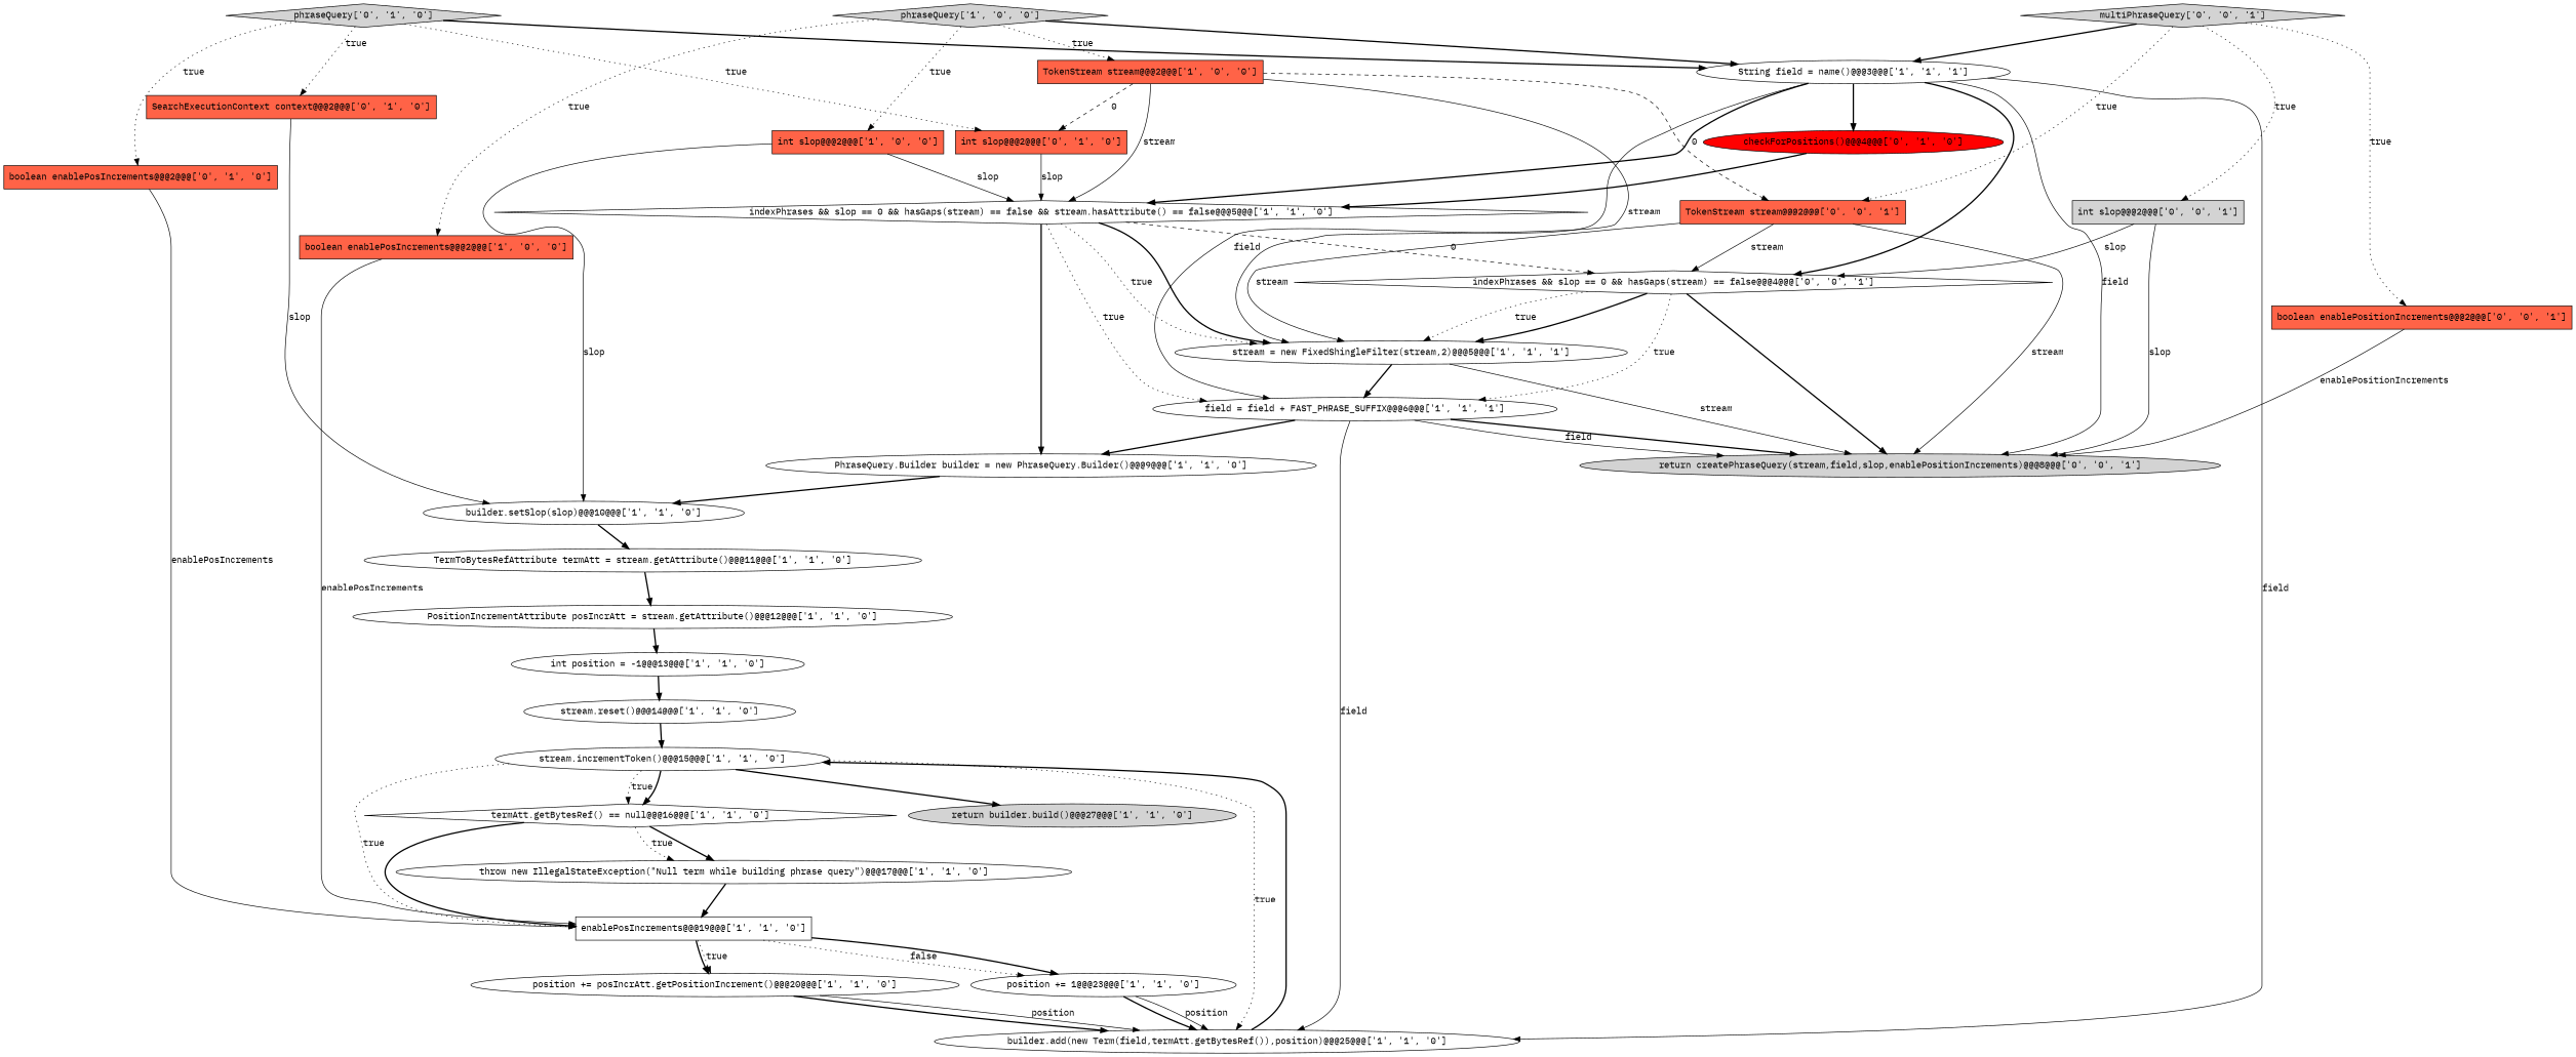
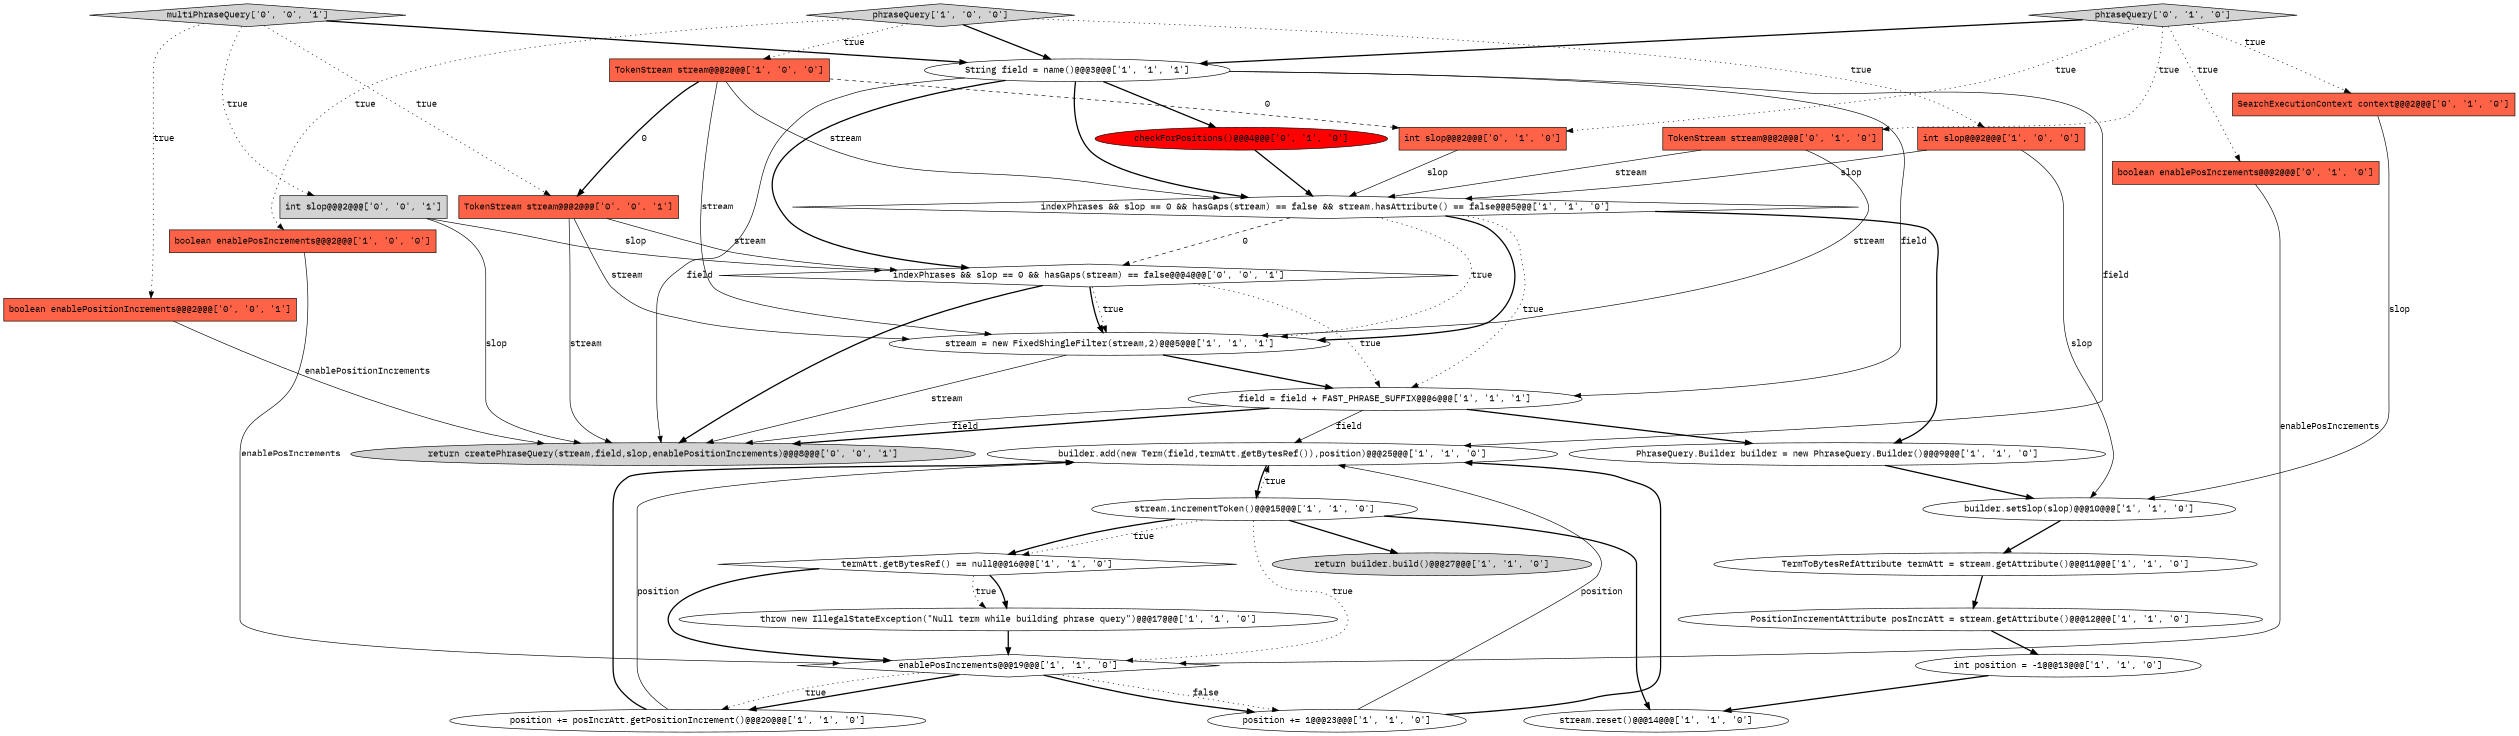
  digraph {
    fontname="IBM Plex Mono"
    node [fillcolor=white fontname="IBM Plex Mono" shape=ellipse style=filled]
    edge [fontname="IBM Plex Mono" style=bold]
    n1 [fillcolor=lightgray label="phraseQuery['1', '0', '0']" shape=diamond]
    n2 [fillcolor=tomato label="int slop@@@2@@@['1', '0', '0']" shape=box]
    n3 [label="String field = name()@@@3@@@['1', '1', '1']"]
    n4 [fillcolor=tomato label="boolean enablePosIncrements@@@2@@@['1', '0', '0']" shape=box]
    n5 [fillcolor=tomato label="TokenStream stream@@@2@@@['1', '0', '0']" shape=box]
    n6 [label="builder.setSlop(slop)@@@10@@@['1', '1', '0']"]
    n7 [label="indexPhrases && slop == 0 && hasGaps(stream) == false && stream.hasAttribute() == false@@@5@@@['1', '1', '0']" shape=diamond]
    n8 [fillcolor=lightgray label="return createPhraseQuery(stream,field,slop,enablePositionIncrements)@@@8@@@['0', '0', '1']"]
    n9 [label="field = field + FAST_PHRASE_SUFFIX@@@6@@@['1', '1', '1']"]
    n10 [label="builder.add(new Term(field,termAtt.getBytesRef()),position)@@@25@@@['1', '1', '0']"]
    n11 [label="indexPhrases && slop == 0 && hasGaps(stream) == false@@@4@@@['0', '0', '1']" shape=diamond]
    n12 [fillcolor=red label="checkForPositions()@@@4@@@['0', '1', '0']"]
-   n13 [label="enablePosIncrements@@@19@@@['1', '1', '0']" shape=box]
+   n13 [label="enablePosIncrements@@@19@@@['1', '1', '0']" shape=diamond]
    n14 [label="stream = new FixedShingleFilter(stream,2)@@@5@@@['1', '1', '1']"]
    n15 [fillcolor=tomato label="int slop@@@2@@@['0', '1', '0']" shape=box]
    n16 [fillcolor=tomato label="TokenStream stream@@@2@@@['0', '0', '1']" shape=box]
    n17 [label="stream.reset()@@@14@@@['1', '1', '0']"]
    n18 [label="stream.incrementToken()@@@15@@@['1', '1', '0']"]
    n19 [fillcolor=lightgray label="return builder.build()@@@27@@@['1', '1', '0']"]
    n20 [label="termAtt.getBytesRef() == null@@@16@@@['1', '1', '0']" shape=diamond]
    n21 [fillcolor=tomato label="boolean enablePositionIncrements@@@2@@@['0', '0', '1']" shape=box]
    n22 [label="TermToBytesRefAttribute termAtt = stream.getAttribute()@@@11@@@['1', '1', '0']"]
    n23 [label="PositionIncrementAttribute posIncrAtt = stream.getAttribute()@@@12@@@['1', '1', '0']"]
    n24 [label="PhraseQuery.Builder builder = new PhraseQuery.Builder()@@@9@@@['1', '1', '0']"]
    n25 [fillcolor=tomato label="SearchExecutionContext context@@@2@@@['0', '1', '0']" shape=box]
    n26 [fillcolor=tomato label="boolean enablePosIncrements@@@2@@@['0', '1', '0']" shape=box]
    n27 [label="position += posIncrAtt.getPositionIncrement()@@@20@@@['1', '1', '0']"]
    n28 [label="position += 1@@@23@@@['1', '1', '0']"]
+   n29 [fillcolor=tomato label="TokenStream stream@@@2@@@['0', '1', '0']" shape=box]
    n30 [label="int position = -1@@@13@@@['1', '1', '0']"]
    n31 [fillcolor=lightgray label="phraseQuery['0', '1', '0']" shape=diamond]
    n32 [fillcolor=lightgray label="multiPhraseQuery['0', '0', '1']" shape=diamond]
    n33 [fillcolor=lightgray label="int slop@@@2@@@['0', '0', '1']" shape=box]
    n34 [label="throw new IllegalStateException(\"Null term while building phrase query\")@@@17@@@['1', '1', '0']"]
    n1 -> n2 [label=true style=dotted]
    n1 -> n3
    n1 -> n4 [label=true style=dotted]
    n1 -> n5 [label=true style=dotted]
    n2 -> n6 [label=slop style=solid]
    n2 -> n7 [label=slop style=solid]
    n3 -> n7
    n3 -> n8 [label=field style=solid]
    n3 -> n9 [label=field style=solid]
    n3 -> n10 [label=field style=solid]
    n3 -> n11
    n3 -> n12
    n4 -> n13 [label=enablePosIncrements style=solid]
    n5 -> n7 [label=stream style=solid]
    n5 -> n14 [label=stream style=solid]
    n5 -> n15 [label=0 style=dashed]
-   n5 -> n16 [label=0 style=dashed]
+   n5 -> n16 [label=0]
    n6 -> n22
    n7 -> n9 [label=true style=dotted]
    n7 -> n11 [label=0 style=dashed]
    n7 -> n14
    n7 -> n14 [label=true style=dotted]
    n7 -> n24
    n9 -> n8
    n9 -> n8 [label=field style=solid]
    n9 -> n10 [label=field style=solid]
    n9 -> n24
    n10 -> n18
    n11 -> n8
    n11 -> n9 [label=true style=dotted]
    n11 -> n14 [label=true style=dotted]
    n11 -> n14
    n12 -> n7
    n13 -> n27
    n13 -> n27 [label=true style=dotted]
    n13 -> n28 [label=false style=dotted]
    n13 -> n28
    n14 -> n8 [label=stream style=solid]
    n14 -> n9
    n15 -> n7 [label=slop style=solid]
    n16 -> n8 [label=stream style=solid]
    n16 -> n11 [label=stream style=solid]
    n16 -> n14 [label=stream style=solid]
-   n17 -> n18
+   n18 -> n17
    n18 -> n10 [label=true style=dotted]
    n18 -> n13 [label=true style=dotted]
    n18 -> n19
    n18 -> n20 [label=true style=dotted]
    n18 -> n20
    n20 -> n13
    n20 -> n34
    n20 -> n34 [label=true style=dotted]
    n21 -> n8 [label=enablePositionIncrements style=solid]
    n22 -> n23
    n23 -> n30
    n24 -> n6
    n25 -> n6 [label=slop style=solid]
    n26 -> n13 [label=enablePosIncrements style=solid]
    n27 -> n10
    n27 -> n10 [label=position style=solid]
    n28 -> n10
    n28 -> n10 [label=position style=solid]
+   n29 -> n7 [label=stream style=solid]
+   n29 -> n14 [label=stream style=solid]
    n30 -> n17
    n31 -> n3
    n31 -> n15 [label=true style=dotted]
    n31 -> n25 [label=true style=dotted]
    n31 -> n26 [label=true style=dotted]
+   n31 -> n29 [label=true style=dotted]
    n32 -> n3
    n32 -> n16 [label=true style=dotted]
    n32 -> n21 [label=true style=dotted]
    n32 -> n33 [label=true style=dotted]
    n33 -> n8 [label=slop style=solid]
    n33 -> n11 [label=slop style=solid]
    n34 -> n13
  }
